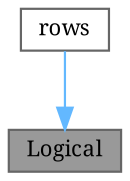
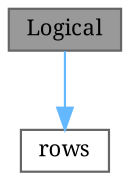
  digraph {
    rankdir=TB
    fontname="Noto Serif"
    node [fontname="Noto Serif" fontsize=10 shape=box style=filled]
    n1 [color=gray40 fillcolor=grey60 fontcolor=black height=0.2 label=Logical width=0.4]
    n2 [color=grey40 fillcolor=white height=0.2 label=rows width=0.4]
-   n2 -> n1 [color=steelblue1 fontname="Noto Serif" fontsize=10 labelfontname=Helvetica labelfontsize=10 style=solid]
+   n1 -> n2 [color=steelblue1 fontname="Noto Serif" fontsize=10 labelfontname=Helvetica labelfontsize=10 style=solid]
  }
